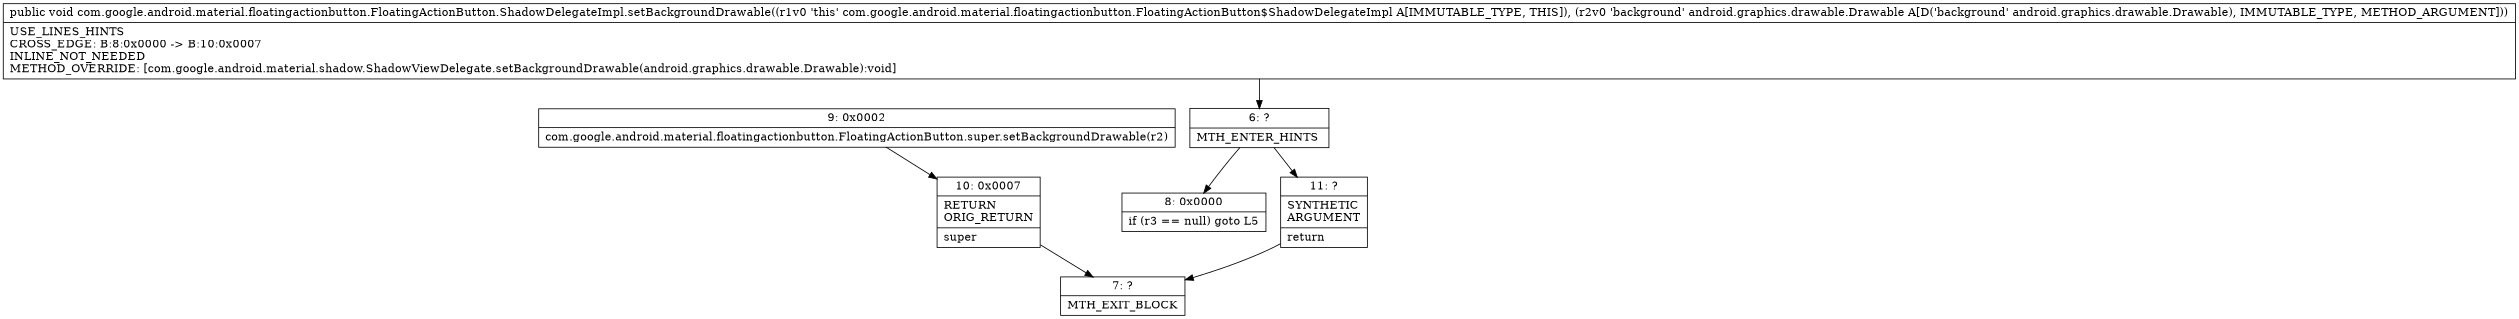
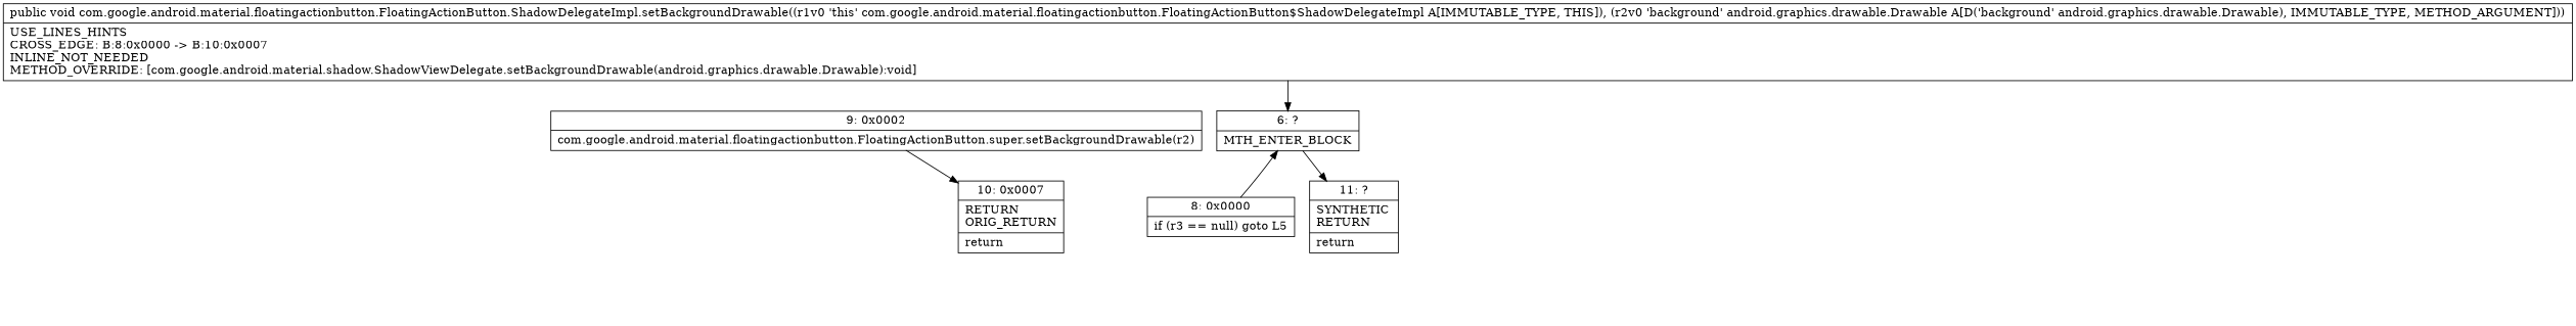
  digraph {
    node [shape=record]
-   n1 [label="{6\:\ ?|MTH_ENTER_HINTS\l}"]
+   n1 [label="{6\:\ ?|MTH_ENTER_BLOCK\l}"]
    n2 [label="{8\:\ 0x0000|if (r3 == null) goto L5\l}"]
-   n3 [label="{11\:\ ?|SYNTHETIC\lARGUMENT\l|return\l}"]
+   n3 [label="{11\:\ ?|SYNTHETIC\lRETURN\l|return\l}"]
    n4 [label="{9\:\ 0x0002|com.google.android.material.floatingactionbutton.FloatingActionButton.super.setBackgroundDrawable(r2)\l}"]
-   n5 [label="{10\:\ 0x0007|RETURN\lORIG_RETURN\l|super\l}"]
-   n6 [label="{7\:\ ?|MTH_EXIT_BLOCK\l}"]
+   n5 [label="{10\:\ 0x0007|RETURN\lORIG_RETURN\l|return\l}"]
    n7 [label="{public void com.google.android.material.floatingactionbutton.FloatingActionButton.ShadowDelegateImpl.setBackgroundDrawable((r1v0 'this' com.google.android.material.floatingactionbutton.FloatingActionButton$ShadowDelegateImpl A[IMMUTABLE_TYPE, THIS]), (r2v0 'background' android.graphics.drawable.Drawable A[D('background' android.graphics.drawable.Drawable), IMMUTABLE_TYPE, METHOD_ARGUMENT]))  | USE_LINES_HINTS\lCROSS_EDGE: B:8:0x0000 \-\> B:10:0x0007\lINLINE_NOT_NEEDED\lMETHOD_OVERRIDE: [com.google.android.material.shadow.ShadowViewDelegate.setBackgroundDrawable(android.graphics.drawable.Drawable):void]\l}"]
-   n1 -> n2
+   n2 -> n1
    n1 -> n3
-   n3 -> n6
    n4 -> n5
-   n5 -> n6
    n7 -> n1
  }
